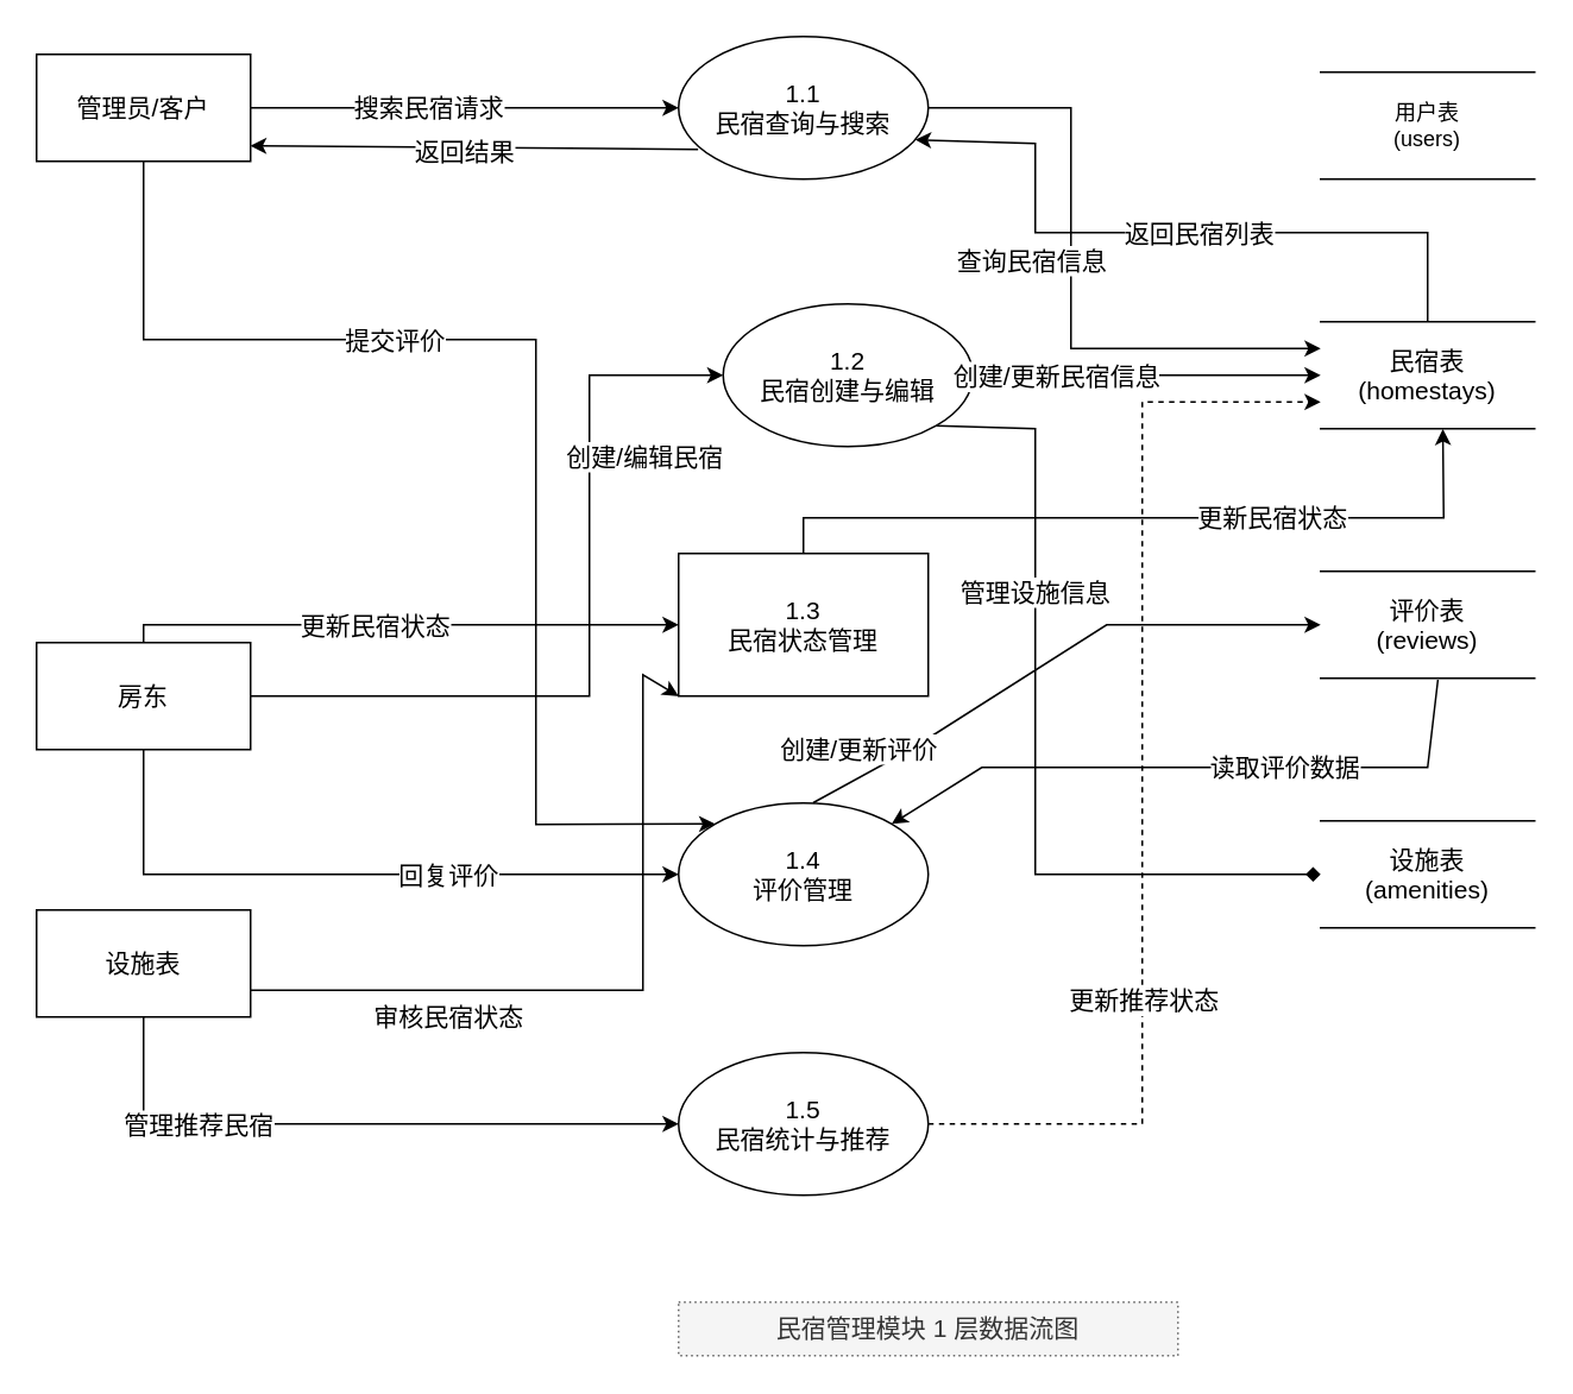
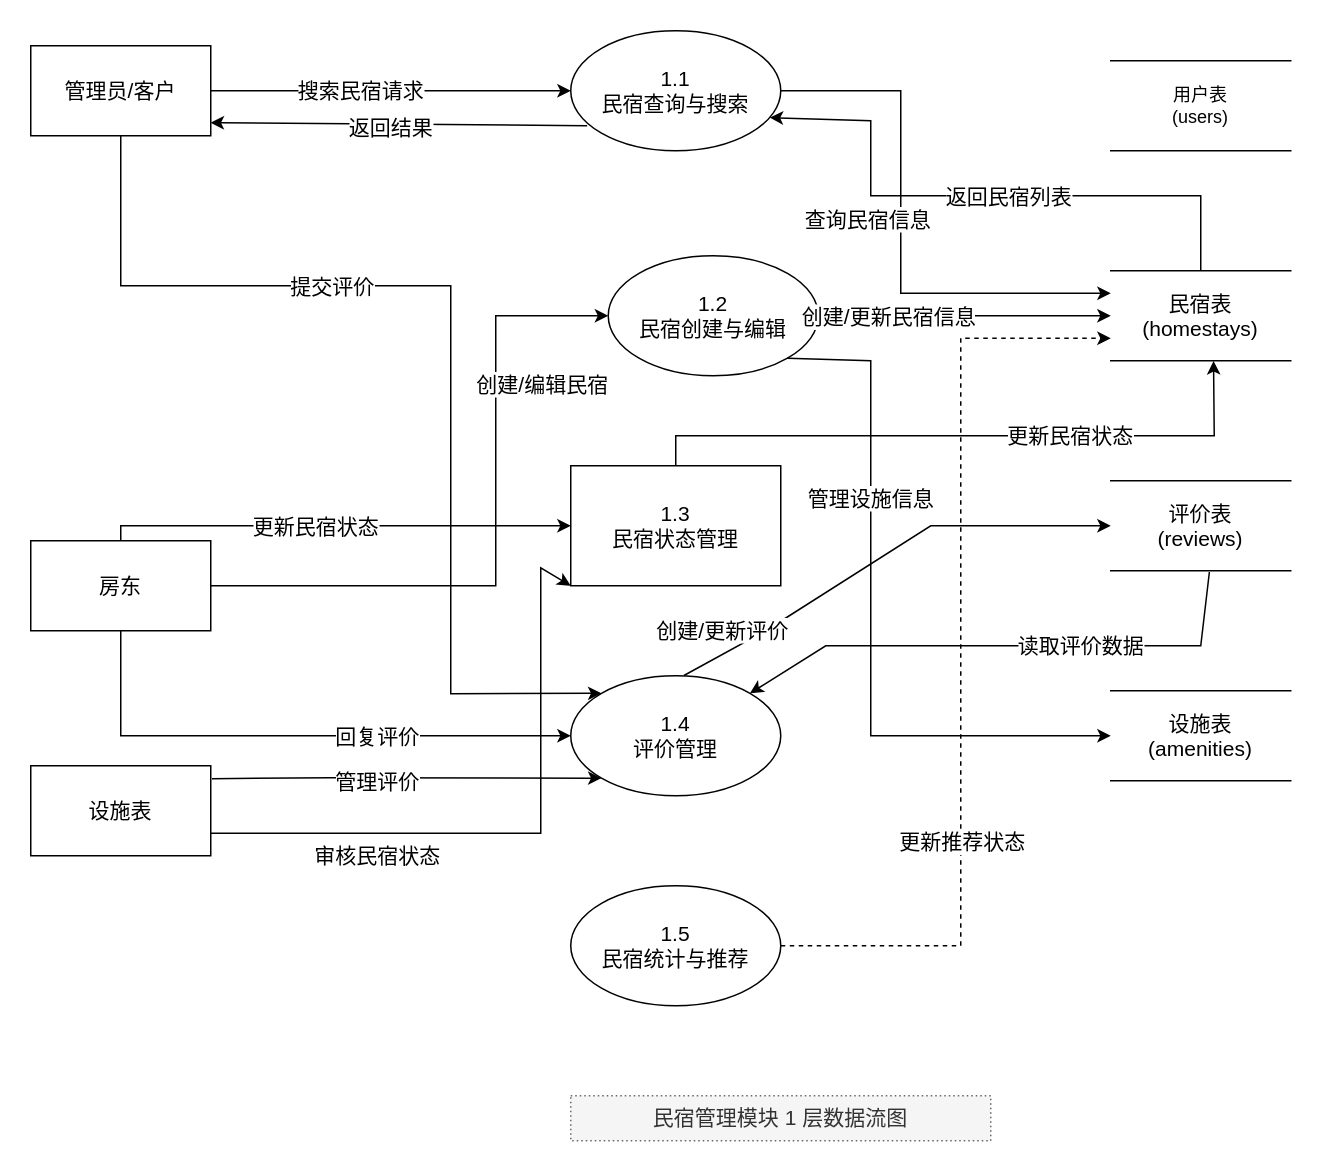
  <mxCell id="0" />
  <mxCell id="1" parent="0" />
  <mxCell id="2" value="管理员/客户" style="rounded=0;whiteSpace=wrap;html=1;fontSize=14;" parent="1" vertex="1"><mxGeometry x="20" y="30" width="120" height="60" as="geometry" /></mxCell>
  <mxCell id="3" value="房东" style="rounded=0;whiteSpace=wrap;html=1;fontSize=14;" parent="1" vertex="1"><mxGeometry x="20" y="360" width="120" height="60" as="geometry" /></mxCell>
  <mxCell id="4" value="设施表" style="rounded=0;whiteSpace=wrap;html=1;fontSize=14;" parent="1" vertex="1"><mxGeometry x="20" y="510" width="120" height="60" as="geometry" /></mxCell>
  <mxCell id="5" value="1.1&lt;br&gt;民宿查询与搜索" style="ellipse;whiteSpace=wrap;html=1;fontSize=14;" parent="1" vertex="1"><mxGeometry x="380" y="20" width="140" height="80" as="geometry" /></mxCell>
  <mxCell id="6" value="1.2&lt;br&gt;民宿创建与编辑" style="ellipse;whiteSpace=wrap;html=1;fontSize=14;" parent="1" vertex="1"><mxGeometry x="405" y="170" width="140" height="80" as="geometry" /></mxCell>
  <mxCell id="7" value="1.3&lt;br&gt;民宿状态管理" style="whiteSpace=wrap;html=1;fontSize=14;rounded=0;" parent="1" vertex="1"><mxGeometry x="380" y="310" width="140" height="80" as="geometry" /></mxCell>
  <mxCell id="8" value="1.4&lt;br&gt;评价管理" style="ellipse;whiteSpace=wrap;html=1;fontSize=14;" parent="1" vertex="1"><mxGeometry x="380" y="450" width="140" height="80" as="geometry" /></mxCell>
  <mxCell id="9" value="1.5&lt;br&gt;民宿统计与推荐" style="ellipse;whiteSpace=wrap;html=1;fontSize=14;" parent="1" vertex="1"><mxGeometry x="380" y="590" width="140" height="80" as="geometry" /></mxCell>
  <mxCell id="10" value="民宿表&lt;br&gt;(homestays)" style="shape=partialRectangle;whiteSpace=wrap;html=1;left=0;right=0;fillColor=none;fontSize=14;" parent="1" vertex="1"><mxGeometry x="740" y="180" width="120" height="60" as="geometry" /></mxCell>
  <mxCell id="11" value="评价表&lt;br&gt;(reviews)" style="shape=partialRectangle;whiteSpace=wrap;html=1;left=0;right=0;fillColor=none;fontSize=14;" parent="1" vertex="1"><mxGeometry x="740" y="320" width="120" height="60" as="geometry" /></mxCell>
  <mxCell id="12" value="设施表&lt;br&gt;(amenities)" style="shape=partialRectangle;whiteSpace=wrap;html=1;left=0;right=0;fillColor=none;fontSize=14;" parent="1" vertex="1"><mxGeometry x="740" y="460" width="120" height="60" as="geometry" /></mxCell>
  <mxCell id="13" value="用户表&lt;br&gt;(users)" style="shape=partialRectangle;whiteSpace=wrap;html=1;left=0;right=0;fillColor=none;fontSize:14;" parent="1" vertex="1"><mxGeometry x="740" y="40" width="120" height="60" as="geometry" /></mxCell>
  <mxCell id="14" value="" style="endArrow=classic;html=1;rounded=0;exitX=1;exitY=0.5;exitDx=0;exitDy=0;entryX=0;entryY=0.5;entryDx=0;entryDy=0;fontSize=14;" parent="1" source="2" target="5" edge="1"><mxGeometry width="50" height="50" relative="1" as="geometry"><mxPoint x="530" y="210" as="sourcePoint" /><mxPoint x="580" y="160" as="targetPoint" /></mxGeometry></mxCell>
  <mxCell id="15" value="搜索民宿请求" style="edgeLabel;html=1;align=center;verticalAlign=middle;resizable=0;points=[];fontSize=14;" parent="14" vertex="1" connectable="0"><mxGeometry x="-0.171" y="1" relative="1" as="geometry"><mxPoint as="offset" /></mxGeometry></mxCell>
  <mxCell id="16" value="" style="endArrow=classic;html=1;rounded=0;entryX=0;entryY=0.5;entryDx=0;entryDy=0;fontSize=14;exitX=0.5;exitY=0;exitDx=0;exitDy=0;" parent="1" source="3" target="7" edge="1"><mxGeometry width="50" height="50" relative="1" as="geometry"><mxPoint y="370" as="sourcePoint" x="140" /><mxPoint x="580" y="160" as="targetPoint" /><Array as="points"><mxPoint x="80" y="350" /><mxPoint x="220" y="350" /></Array></mxGeometry></mxCell>
  <mxCell id="17" value="更新民宿状态" style="edgeLabel;html=1;align=center;verticalAlign=middle;resizable=0;points=[];fontSize=14;" parent="16" vertex="1" connectable="0"><mxGeometry x="0.156" y="3" relative="1" as="geometry"><mxPoint x="-40" y="3" as="offset" /></mxGeometry></mxCell>
  <mxCell id="18" value="" style="endArrow=classic;html=1;rounded=0;exitX=1;exitY=0.5;exitDx=0;exitDy=0;entryX=0;entryY=0.25;entryDx=0;entryDy=0;fontSize=14;" parent="1" source="5" target="10" edge="1"><mxGeometry width="50" height="50" relative="1" as="geometry"><mxPoint x="530" y="210" as="sourcePoint" /><mxPoint x="580" y="160" as="targetPoint" /><Array as="points"><mxPoint x="600" y="60" /><mxPoint x="600" y="110" /><mxPoint x="600" y="195" /></Array></mxGeometry></mxCell>
  <mxCell id="19" value="查询民宿信息" style="edgeLabel;html=1;align=center;verticalAlign=middle;resizable=0;points=[];fontSize=14;" parent="18" vertex="1" connectable="0"><mxGeometry x="0.415" y="-1" relative="1" as="geometry"><mxPoint x="-59" y="-51" as="offset" /></mxGeometry></mxCell>
  <mxCell id="20" value="" style="endArrow=classic;html=1;rounded=0;exitX=0.5;exitY=0;exitDx=0;exitDy=0;entryX=1;entryY=0.75;entryDx=0;entryDy=0;fontSize=14;" parent="1" source="10" target="5" edge="1"><mxGeometry width="50" height="50" relative="1" as="geometry"><mxPoint x="530" y="210" as="sourcePoint" /><mxPoint x="580" y="160" as="targetPoint" /><Array as="points"><mxPoint x="800" y="130" /><mxPoint x="580" y="130" /><mxPoint x="580" y="80" /></Array></mxGeometry></mxCell>
  <mxCell id="21" value="返回民宿列表" style="edgeLabel;html=1;align=center;verticalAlign=middle;resizable=0;points=[];fontSize=14;" parent="20" vertex="1" connectable="0"><mxGeometry x="0.172" y="-2" relative="1" as="geometry"><mxPoint x="48" y="2" as="offset" /></mxGeometry></mxCell>
  <mxCell id="22" value="" style="endArrow=classic;html=1;rounded=0;exitX=1;exitY=0.5;exitDx=0;exitDy=0;entryX=0;entryY=0.5;entryDx=0;entryDy=0;fontSize=14;" parent="1" source="6" target="10" edge="1"><mxGeometry width="50" height="50" relative="1" as="geometry"><mxPoint x="530" y="210" as="sourcePoint" /><mxPoint x="580" y="160" as="targetPoint" /></mxGeometry></mxCell>
  <mxCell id="23" value="创建/更新民宿信息" style="edgeLabel;html=1;align=center;verticalAlign=middle;resizable=0;points=[];fontSize=14;" parent="22" vertex="1" connectable="0"><mxGeometry x="0.156" y="-1" relative="1" as="geometry"><mxPoint x="-67" y="-1" as="offset" /></mxGeometry></mxCell>
  <mxCell id="24" value="" style="endArrow=classic;html=1;rounded=0;exitX=0.5;exitY=0;exitDx=0;exitDy=0;entryX=0.571;entryY=1.003;entryDx=0;entryDy=0;fontSize=14;entryPerimeter=0;" parent="1" source="7" target="10" edge="1"><mxGeometry width="50" height="50" relative="1" as="geometry"><mxPoint x="530" y="210" as="sourcePoint" /><mxPoint x="580" y="160" as="targetPoint" /><Array as="points"><mxPoint x="450" y="290" /><mxPoint x="620" y="290" /><mxPoint x="809" y="290" /></Array></mxGeometry></mxCell>
  <mxCell id="25" value="更新民宿状态" style="edgeLabel;html=1;align=center;verticalAlign=middle;resizable=0;points=[];fontSize=14;" parent="24" vertex="1" connectable="0"><mxGeometry x="-0.164" y="1" relative="1" as="geometry"><mxPoint x="103" as="offset" /></mxGeometry></mxCell>
  <mxCell id="26" value="" style="endArrow=classic;html=1;rounded=0;entryX=0;entryY=0.5;entryDx=0;entryDy=0;fontSize=14;" parent="1" target="6" edge="1"><mxGeometry width="50" height="50" relative="1" as="geometry"><mxPoint y="390" as="sourcePoint" x="140" /><mxPoint x="580" y="160" as="targetPoint" /><Array as="points"><mxPoint x="330" y="390" /><mxPoint x="330" y="210" /></Array></mxGeometry></mxCell>
  <mxCell id="27" value="创建/编辑民宿" style="edgeLabel;html=1;align=center;verticalAlign=middle;resizable=0;points=[];fontSize=14;" parent="26" vertex="1" connectable="0"><mxGeometry x="0.233" y="-2" relative="1" as="geometry"><mxPoint x="28" y="-51" as="offset" /></mxGeometry></mxCell>
  <mxCell id="28" value="" style="endArrow=classic;html=1;rounded=0;exitX=0.5;exitY=1;exitDx=0;exitDy=0;entryX=0;entryY=0.5;entryDx=0;entryDy=0;fontSize=14;" parent="1" source="3" target="8" edge="1"><mxGeometry width="50" height="50" relative="1" as="geometry"><mxPoint x="530" y="410" as="sourcePoint" /><mxPoint x="580" y="360" as="targetPoint" /><Array as="points"><mxPoint x="80" y="490" /><mxPoint x="320" y="490" /></Array></mxGeometry></mxCell>
  <mxCell id="29" value="回复评价" style="edgeLabel;html=1;align=center;verticalAlign=middle;resizable=0;points=[];fontSize=14;" parent="28" vertex="1" connectable="0"><mxGeometry x="-0.149" y="-1" relative="1" as="geometry"><mxPoint x="83" y="-1" as="offset" /></mxGeometry></mxCell>
  <mxCell id="30" value="" style="endArrow=classic;html=1;rounded=0;exitX=0.5;exitY=1;exitDx=0;exitDy=0;entryX=0;entryY=0;entryDx=0;entryDy=0;fontSize=14;" parent="1" source="2" target="8" edge="1"><mxGeometry width="50" height="50" relative="1" as="geometry"><mxPoint x="530" y="410" as="sourcePoint" /><mxPoint x="580" y="360" as="targetPoint" /><Array as="points"><mxPoint x="80" y="190" /><mxPoint x="300" y="190" /><mxPoint x="300" y="462" /></Array></mxGeometry></mxCell>
  <mxCell id="31" value="提交评价" style="edgeLabel;html=1;align=center;verticalAlign=middle;resizable=0;points=[];fontSize=14;" parent="30" vertex="1" connectable="0"><mxGeometry x="-0.301" y="-1" relative="1" as="geometry"><mxPoint x="-2" y="-1" as="offset" /></mxGeometry></mxCell>
- <mxCell id="32" value="" style="endArrow=classic;html=1;rounded=0;exitX=0.5;exitY=1;exitDx=0;exitDy=0;entryX=0;entryY=0.5;entryDx=0;entryDy=0;fontSize=14;" parent="1" source="4" target="9" edge="1"><mxGeometry width="50" height="50" relative="1" as="geometry"><mxPoint x="530" y="410" as="sourcePoint" /><mxPoint x="580" y="360" as="targetPoint" /><Array as="points"><mxPoint x="80" y="630" /><mxPoint x="310" y="630" /></Array></mxGeometry></mxCell>
- <mxCell id="33" value="管理推荐民宿" style="edgeLabel;html=1;align=center;verticalAlign=middle;resizable=0;points=[];fontSize=14;" parent="32" vertex="1" connectable="0"><mxGeometry x="-0.314" y="1" relative="1" as="geometry"><mxPoint x="-33" y="1" as="offset" /></mxGeometry></mxCell>
  <mxCell id="34" value="" style="endArrow=classic;html=1;rounded=0;exitX=0.539;exitY=-0.002;exitDx=0;exitDy=0;entryX=0;entryY=0.5;entryDx=0;entryDy=0;fontSize=14;exitPerimeter=0;" parent="1" source="8" target="11" edge="1"><mxGeometry width="50" height="50" relative="1" as="geometry"><mxPoint x="530" y="410" as="sourcePoint" /><mxPoint x="580" y="360" as="targetPoint" /><Array as="points"><mxPoint x="510" y="420" /><mxPoint x="620" y="350" /></Array></mxGeometry></mxCell>
  <mxCell id="35" value="创建/更新评价" style="edgeLabel;html=1;align=center;verticalAlign=middle;resizable=0;points=[];fontSize=14;" parent="34" vertex="1" connectable="0"><mxGeometry x="0.176" y="1" relative="1" as="geometry"><mxPoint x="-132" y="66" as="offset" /></mxGeometry></mxCell>
  <mxCell id="36" value="" style="endArrow=classic;html=1;rounded=0;exitX=0.548;exitY=1.014;exitDx=0;exitDy=0;fontSize=14;exitPerimeter=0;entryX=1;entryY=0;entryDx=0;entryDy=0;" parent="1" source="11" target="8" edge="1"><mxGeometry width="50" height="50" relative="1" as="geometry"><mxPoint x="530" y="410" as="sourcePoint" /><mxPoint x="580" y="360" as="targetPoint" /><Array as="points"><mxPoint x="800" y="430" /><mxPoint x="550" y="430" /></Array></mxGeometry></mxCell>
  <mxCell id="37" value="读取评价数据" style="edgeLabel;html=1;align=center;verticalAlign=middle;resizable=0;points=[];fontSize=14;" parent="36" vertex="1" connectable="0"><mxGeometry x="0.705" y="-1" relative="1" as="geometry"><mxPoint x="176" y="-3" as="offset" /></mxGeometry></mxCell>
- <mxCell id="38" value="" style="endArrow=diamond;html=1;rounded=0;exitX=1;exitY=1;exitDx=0;exitDy=0;entryX=0;entryY=0.5;entryDx=0;entryDy=0;fontSize=14;" parent="1" source="6" target="12" edge="1"><mxGeometry width="50" height="50" relative="1" as="geometry"><mxPoint x="530" y="410" as="sourcePoint" /><mxPoint x="580" y="360" as="targetPoint" /><Array as="points"><mxPoint x="580" y="240" /><mxPoint x="580" y="490" /></Array></mxGeometry></mxCell>
+ <mxCell id="38" value="" style="endArrow=classic;html=1;rounded=0;exitX=1;exitY=1;exitDx=0;exitDy=0;entryX=0;entryY=0.5;entryDx=0;entryDy=0;fontSize=14;" parent="1" source="6" target="12" edge="1"><mxGeometry width="50" height="50" relative="1" as="geometry"><mxPoint x="530" y="410" as="sourcePoint" /><mxPoint x="580" y="360" as="targetPoint" /><Array as="points"><mxPoint x="580" y="240" /><mxPoint x="580" y="490" /></Array></mxGeometry></mxCell>
  <mxCell id="39" value="管理设施信息" style="edgeLabel;html=1;align=center;verticalAlign=middle;resizable=0;points=[];fontSize=14;" parent="38" vertex="1" connectable="0"><mxGeometry x="0.046" y="-1" relative="1" as="geometry"><mxPoint y="-96" as="offset" /></mxGeometry></mxCell>
  <mxCell id="40" value="" style="endArrow=classic;html=1;rounded=0;exitX=1;exitY=0.5;exitDx=0;exitDy=0;entryX=0;entryY=0.75;entryDx=0;entryDy=0;fontSize=14;dashed=1;" parent="1" source="9" target="10" edge="1"><mxGeometry width="50" height="50" relative="1" as="geometry"><mxPoint x="530" y="410" as="sourcePoint" /><mxPoint x="580" y="360" as="targetPoint" /><Array as="points"><mxPoint x="640" y="630" /><mxPoint x="640" y="560" /><mxPoint x="640" y="410" /><mxPoint x="640" y="225" /></Array></mxGeometry></mxCell>
  <mxCell id="41" value="更新推荐状态" style="edgeLabel;html=1;align=center;verticalAlign=middle;resizable=0;points=[];fontSize=14;" parent="40" vertex="1" connectable="0"><mxGeometry x="-0.115" y="-2" relative="1" as="geometry"><mxPoint x="-2" y="87" as="offset" /></mxGeometry></mxCell>
  <mxCell id="42" value="" style="endArrow=classic;html=1;rounded=0;exitX=1;exitY=0.75;exitDx=0;exitDy=0;entryX=0;entryY=1;entryDx=0;entryDy=0;fontSize=14;" parent="1" source="4" target="7" edge="1"><mxGeometry width="50" height="50" relative="1" as="geometry"><mxPoint x="530" y="410" as="sourcePoint" /><mxPoint x="580" y="360" as="targetPoint" /><Array as="points"><mxPoint x="360" y="555" /><mxPoint x="360" y="470" /><mxPoint x="360" y="378" /></Array></mxGeometry></mxCell>
  <mxCell id="43" value="审核民宿状态" style="edgeLabel;html=1;align=center;verticalAlign=middle;resizable=0;points=[];fontSize=14;" parent="42" vertex="1" connectable="0"><mxGeometry x="0.108" y="-2" relative="1" as="geometry"><mxPoint x="-112" y="27" as="offset" /></mxGeometry></mxCell>
+ <mxCell id="44" value="" style="endArrow=classic;html=1;rounded=0;exitX=1.007;exitY=0.144;exitDx=0;exitDy=0;entryX=0;entryY=1;entryDx=0;entryDy=0;fontSize=14;exitPerimeter=0;" parent="1" source="4" target="8" edge="1"><mxGeometry width="50" height="50" relative="1" as="geometry"><mxPoint x="530" y="210" as="sourcePoint" /><mxPoint x="580" y="160" as="targetPoint" /><Array as="points"><mxPoint x="220" y="518" /></Array></mxGeometry></mxCell>
+ <mxCell id="45" value="管理评价" style="edgeLabel;html=1;align=center;verticalAlign=middle;resizable=0;points=[];fontSize=14;" parent="44" vertex="1" connectable="0"><mxGeometry x="0.5" y="-3" relative="1" as="geometry"><mxPoint x="-85" y="-1" as="offset" /></mxGeometry></mxCell>
  <mxCell id="46" value="" style="endArrow=classic;html=1;rounded=0;exitX=0.078;exitY=0.791;exitDx=0;exitDy=0;entryX=0.999;entryY=0.855;entryDx=0;entryDy=0;fontSize=14;exitPerimeter=0;entryPerimeter=0;" parent="1" source="5" target="2" edge="1"><mxGeometry width="50" height="50" relative="1" as="geometry"><mxPoint x="530" y="210" as="sourcePoint" /><mxPoint x="580" y="160" as="targetPoint" /><Array as="points" /></mxGeometry></mxCell>
  <mxCell id="47" value="返回结果" style="edgeLabel;html=1;align=center;verticalAlign=middle;resizable=0;points=[];fontSize=14;" parent="46" vertex="1" connectable="0"><mxGeometry x="0.156" y="-3" relative="1" as="geometry"><mxPoint x="14" y="5" as="offset" /></mxGeometry></mxCell>
  <mxCell id="48" value="民宿管理模块 1 层数据流图" style="text;html=1;strokeColor=#666666;fillColor=#f5f5f5;align=center;verticalAlign=middle;whiteSpace=wrap;rounded=0;dashed=1;dashPattern=1 2;fontColor=#333333;fontSize=14;" parent="1" vertex="1"><mxGeometry x="380" y="730" width="280" height="30" as="geometry" /></mxCell>
